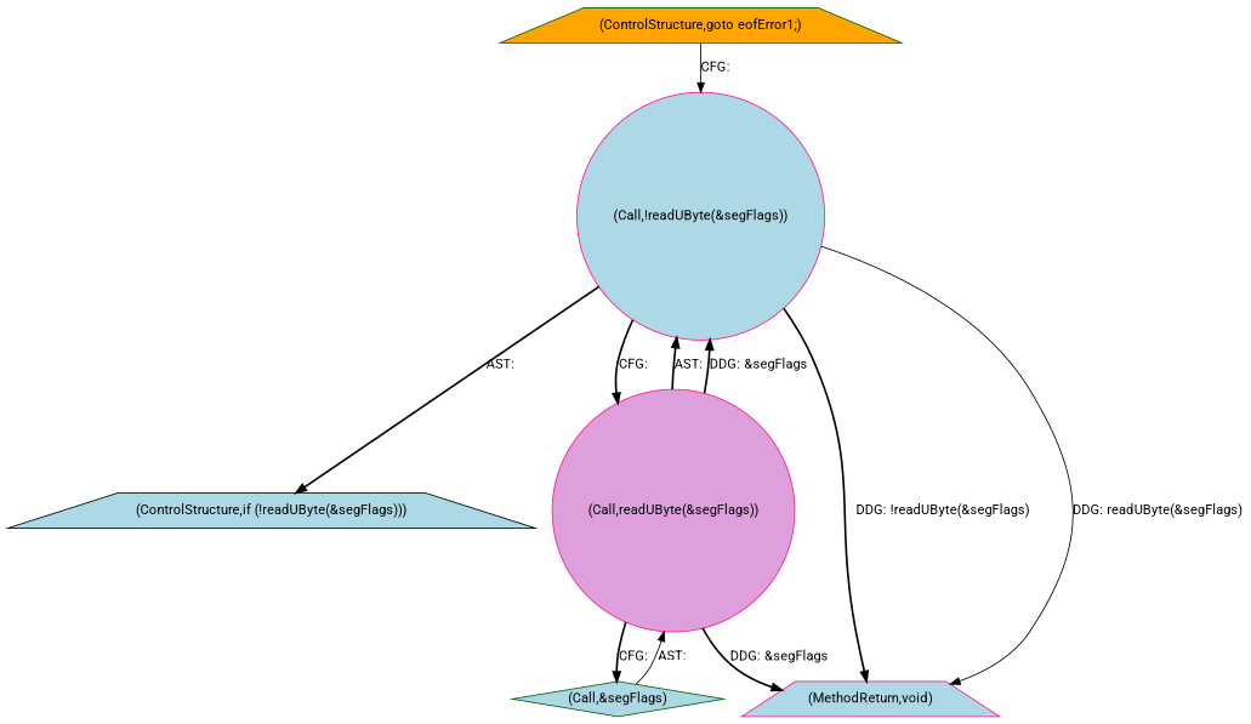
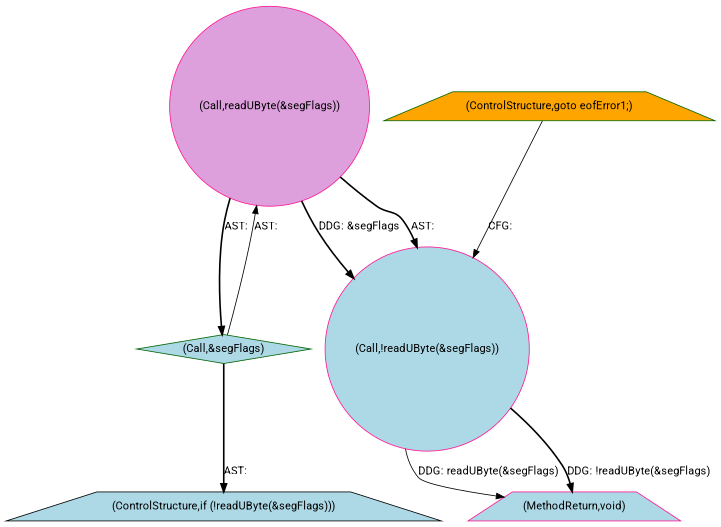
  digraph {
    fontname=Roboto
    node [color=deeppink fillcolor=lightblue fontname=Roboto shape=trapezium style=filled]
    edge [fontname=Roboto style=bold]
    n1 [label="(Call,!readUByte(&segFlags))" shape=circle]
    n2 [fillcolor=plum label="(Call,readUByte(&segFlags))" shape=circle]
    n3 [color=black label="(ControlStructure,if (!readUByte(&segFlags)))"]
    n4 [label="(MethodReturn,void)"]
    n5 [color=darkgreen label="(Call,&segFlags)" shape=diamond]
    n6 [color=darkgreen fillcolor=orange label="(ControlStructure,goto eofError1;)"]
-   n1 -> n2 [label="CFG: "]
-   n1 -> n3 [label="AST: "]
+   n5 -> n3 [label="AST: "]
    n1 -> n4 [label="DDG: !readUByte(&segFlags)"]
    n1 -> n4 [label="DDG: readUByte(&segFlags)" style=solid]
    n2 -> n1 [label="AST: "]
    n2 -> n1 [label="DDG: &segFlags"]
-   n2 -> n4 [label="DDG: &segFlags"]
-   n2 -> n5 [label="CFG: "]
+   n2 -> n5 [label="AST: "]
    n5 -> n2 [label="AST: " style=solid]
    n6 -> n1 [label="CFG: " style=solid]
  }
